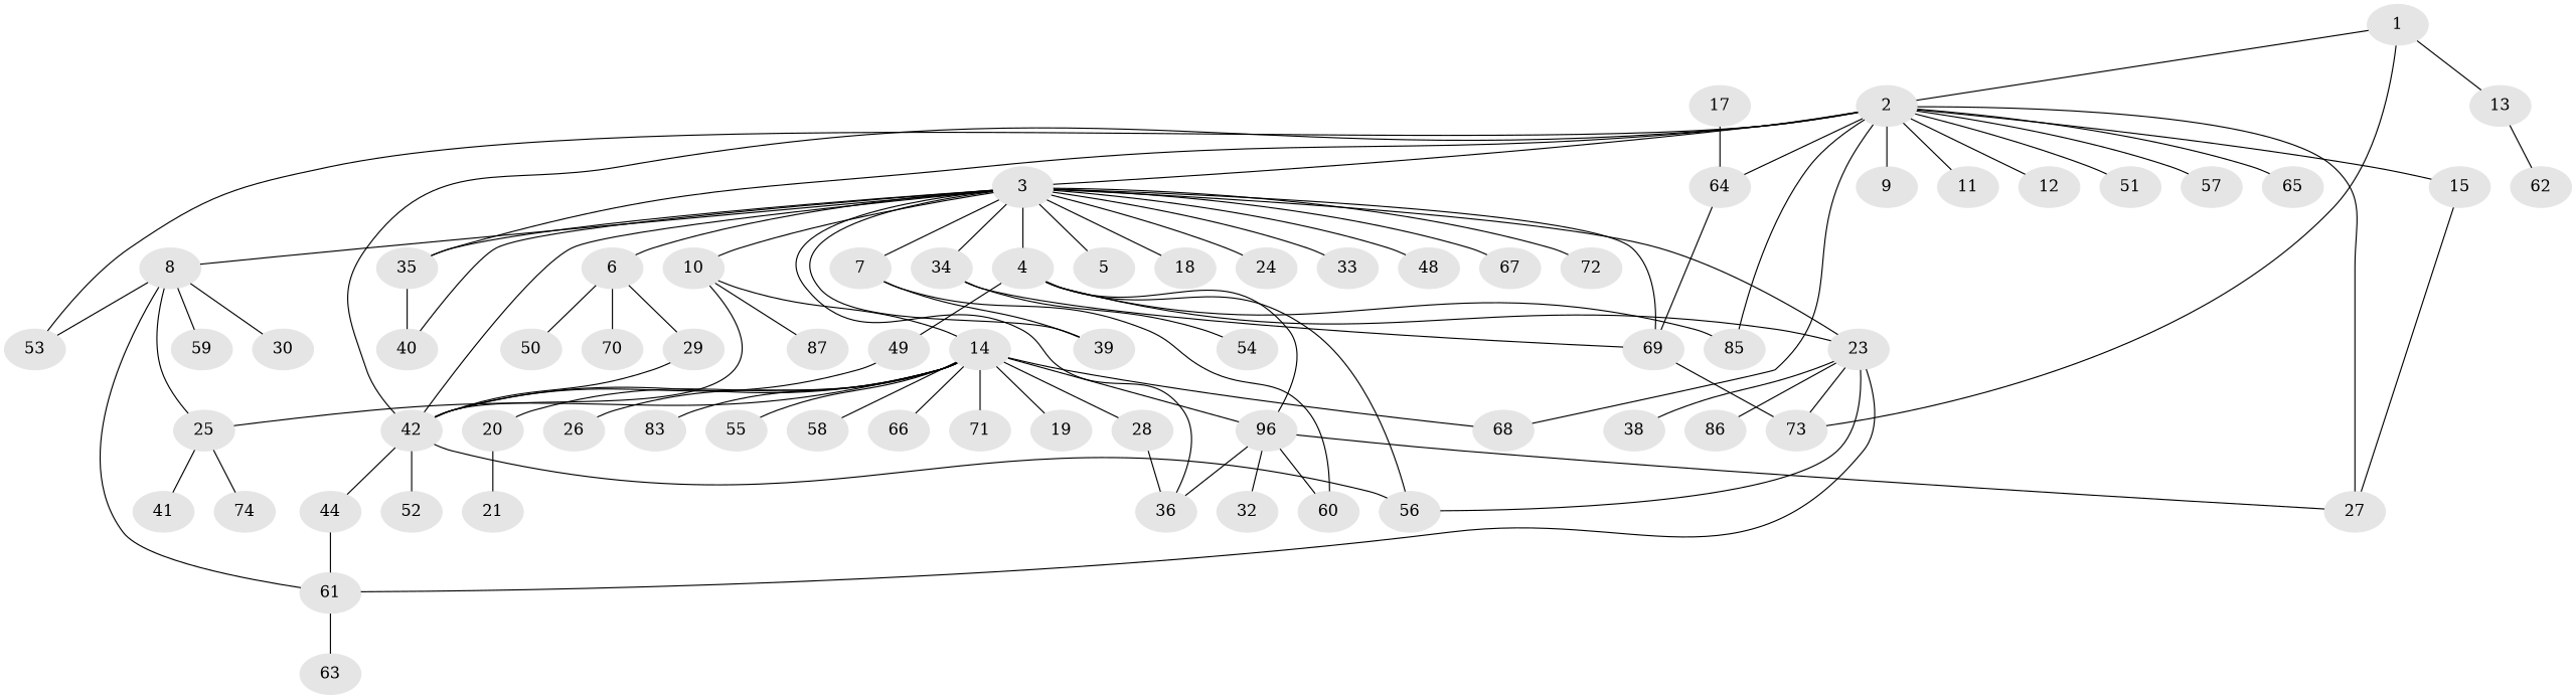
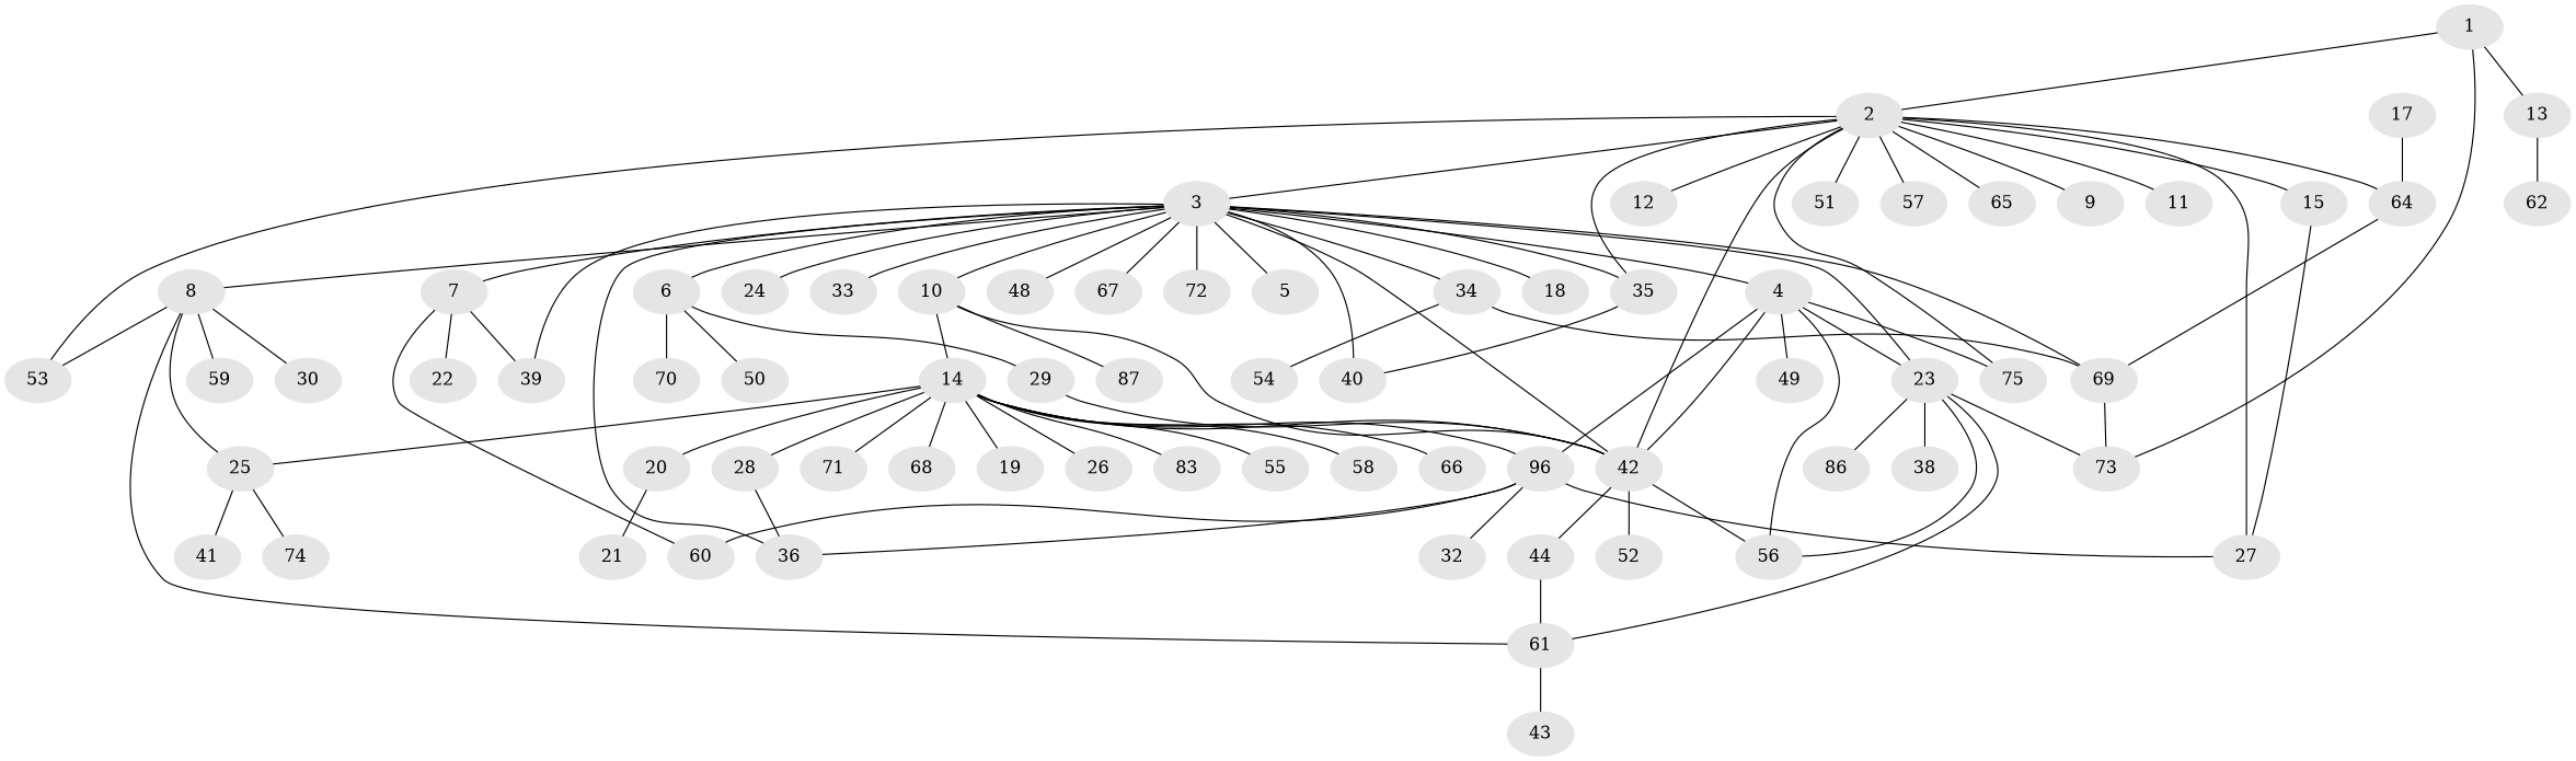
  graph {
    node [color=gray90 style=filled]
    edge [weight=1.0]
    1
    2
    13
    73
    3
    9
    11
    12
    15
    27
    35
    42
    51
    53
    57
    64
    65
    68
-   75 [label=85]
+   75
    62
    69
    4
    5
    6
    7
    8
    10
    18
    23
    24
    33
    34
    36
    39
    40
    48
    67
    72
    56
    44
    52
    n42 [label=96]
    49
    29
    50
    70
+   22
    60
    25
    30
    59
    61
    14
    n54 [label=87]
    17
    38
    n57 [label=86]
    54
    32
    41
    74
-   63
+   63 [label=43]
    19
    20
    26
    28
    n67 [label=83]
    55
    58
    66
    71
    21
    1 -- 2
    1 -- 13
    1 -- 73
    2 -- 3
    2 -- 9
    2 -- 11
    2 -- 12
    2 -- 15
    2 -- 27
    2 -- 35
    2 -- 42 [weight=2.0]
    2 -- 51
    2 -- 53
    2 -- 57
    2 -- 64
    2 -- 65
-   2 -- 68
    2 -- 75
    13 -- 62
    3 -- 35
    3 -- 42
    3 -- 69
    3 -- 4
    3 -- 5
    3 -- 6
    3 -- 7
    3 -- 8
    3 -- 10
    3 -- 18
    3 -- 23
    3 -- 24
    3 -- 33
    3 -- 34
    3 -- 36
    3 -- 39
    3 -- 40
    3 -- 48
    3 -- 67
    3 -- 72
    15 -- 27
    35 -- 40
    42 -- 56
    42 -- 44
    42 -- 52 [weight=3.0]
    64 -- 69
    69 -- 73
-   49 -- 42
+   4 -- 42
    4 -- 75
    4 -- 23
    4 -- 56
    4 -- n42
    4 -- 49
    6 -- 29
    6 -- 50
    6 -- 70
    7 -- 39
+   7 -- 22
    7 -- 60
    8 -- 53
    8 -- 25
    8 -- 30
    8 -- 59
    8 -- 61
    10 -- 42
    10 -- 14
    10 -- n54
    23 -- 73
    23 -- 56
    23 -- 61
    23 -- 38
    23 -- n57
    34 -- 69
    34 -- 54
    44 -- 61
    n42 -- 27
    n42 -- 36
    n42 -- 60
    n42 -- 32
    29 -- 42
    25 -- 41
    25 -- 74
    61 -- 63
    14 -- 42
    14 -- 68
    14 -- n42
    14 -- 25
    14 -- 19
    14 -- 20
    14 -- 26
    14 -- 28
    14 -- n67
    14 -- 55
    14 -- 58
    14 -- 66
    14 -- 71
    17 -- 64
    20 -- 21
    28 -- 36
  }
